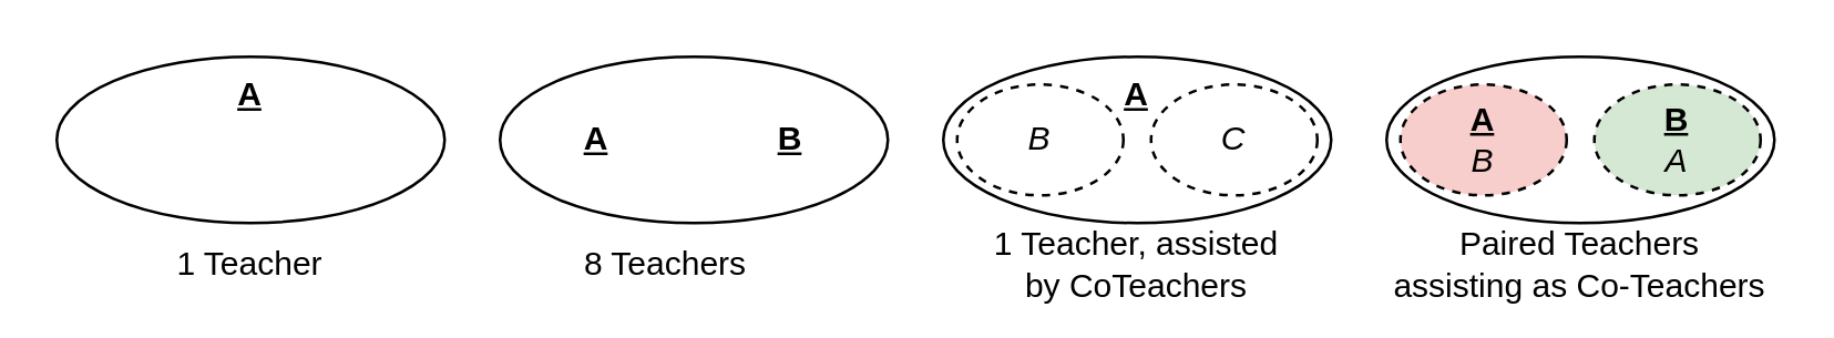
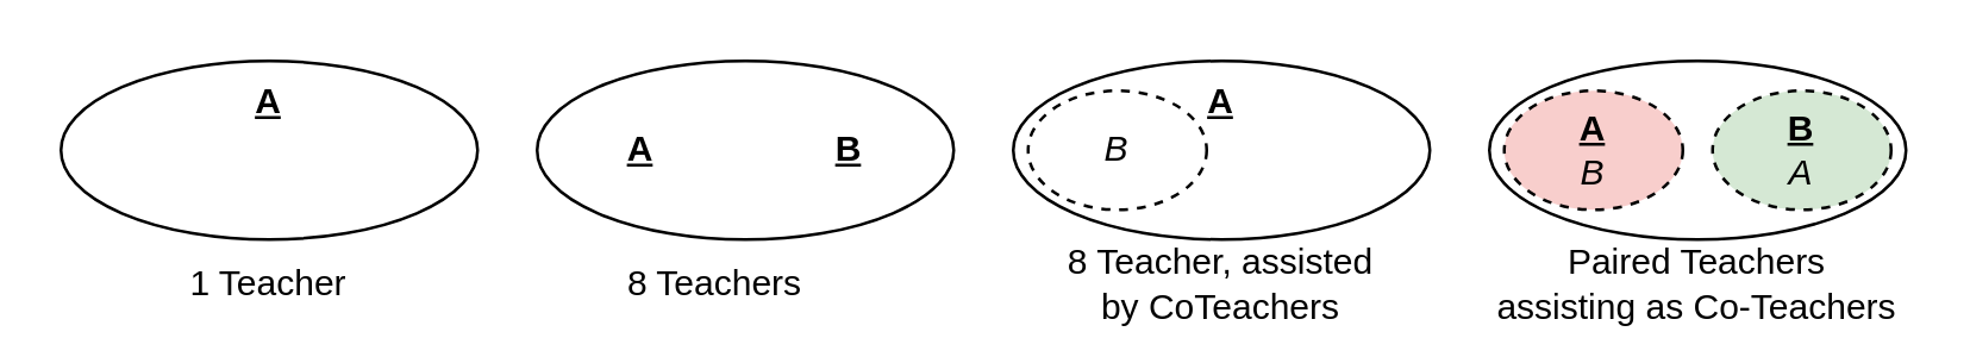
  <mxCell id="0" />
  <mxCell id="1" parent="0" />
  <mxCell id="2" value="" style="ellipse;whiteSpace=wrap;html=1;container=1;collapsible=0;recursiveResize=0;verticalAlign=top;fontStyle=5" vertex="1" parent="1"><mxGeometry x="180" y="20" width="140" height="60" as="geometry" /></mxCell>
  <mxCell id="3" value="A" style="ellipse;whiteSpace=wrap;html=1;container=1;collapsible=0;recursiveResize=0;verticalAlign=top;fontStyle=5" vertex="1" parent="1"><mxGeometry x="340" y="20" width="140" height="60" as="geometry" /></mxCell>
  <mxCell id="4" value="B" style="ellipse;whiteSpace=wrap;html=1;dashed=1;fontStyle=2" vertex="1" parent="3"><mxGeometry x="5" y="10" width="60" height="40" as="geometry" /></mxCell>
- <mxCell id="5" value="C" style="ellipse;whiteSpace=wrap;html=1;dashed=1;fontStyle=2" vertex="1" parent="3"><mxGeometry x="75" y="10" width="60" height="40" as="geometry" /></mxCell>
  <mxCell id="6" value="&lt;b&gt;&lt;u style=&quot;font-style: normal;&quot;&gt;A&lt;/u&gt;&lt;/b&gt;" style="ellipse;whiteSpace=wrap;html=1;dashed=1;fontStyle=2;strokeColor=none;" vertex="1" parent="3"><mxGeometry x="-155" y="10" width="60" height="40" as="geometry" /></mxCell>
  <mxCell id="7" value="&lt;b&gt;&lt;u style=&quot;font-style: normal;&quot;&gt;B&lt;/u&gt;&lt;/b&gt;" style="ellipse;whiteSpace=wrap;html=1;dashed=1;fontStyle=2;strokeColor=none;" vertex="1" parent="3"><mxGeometry x="-85" y="10" width="60" height="40" as="geometry" /></mxCell>
  <mxCell id="8" value="A" style="ellipse;whiteSpace=wrap;html=1;container=1;collapsible=0;recursiveResize=0;verticalAlign=top;fontStyle=5" vertex="1" parent="1"><mxGeometry x="20" y="20" width="140" height="60" as="geometry" /></mxCell>
  <mxCell id="9" value="1 Teacher" style="text;html=1;strokeColor=none;fillColor=none;align=center;verticalAlign=middle;whiteSpace=wrap;rounded=0;dashed=1;" vertex="1" parent="1"><mxGeometry x="20" y="90" width="140" height="10" as="geometry" /></mxCell>
  <mxCell id="10" value="" style="ellipse;whiteSpace=wrap;html=1;container=1;collapsible=0;recursiveResize=0;verticalAlign=top;" vertex="1" parent="1"><mxGeometry x="500" y="20" width="140" height="60" as="geometry" /></mxCell>
  <mxCell id="11" value="&lt;b style=&quot;text-decoration-line: underline;&quot;&gt;A&lt;/b&gt;&lt;br&gt;&lt;i style=&quot;&quot;&gt;B&lt;/i&gt;" style="ellipse;whiteSpace=wrap;html=1;dashed=1;fillColor=#f8cecc;" vertex="1" parent="10"><mxGeometry x="5" y="10" width="60" height="40" as="geometry" /></mxCell>
  <mxCell id="12" value="&lt;b&gt;&lt;u&gt;B&lt;/u&gt;&lt;/b&gt;&lt;br&gt;&lt;i style=&quot;&quot;&gt;A&lt;/i&gt;" style="ellipse;whiteSpace=wrap;html=1;dashed=1;fillColor=#d5e8d4;" vertex="1" parent="10"><mxGeometry x="75" y="10" width="60" height="40" as="geometry" /></mxCell>
- <mxCell id="13" value="1 Teacher, assisted &lt;br&gt;by CoTeachers" style="text;html=1;strokeColor=none;fillColor=none;align=center;verticalAlign=middle;whiteSpace=wrap;rounded=0;dashed=1;" vertex="1" parent="1"><mxGeometry x="340" y="90" width="140" height="10" as="geometry" /></mxCell>
+ <mxCell id="13" value="8 Teacher, assisted &lt;br&gt;by CoTeachers" style="text;html=1;strokeColor=none;fillColor=none;align=center;verticalAlign=middle;whiteSpace=wrap;rounded=0;dashed=1;" vertex="1" parent="1"><mxGeometry x="340" y="90" width="140" height="10" as="geometry" /></mxCell>
  <mxCell id="14" value="Paired Teachers&lt;br&gt;assisting as Co-Teachers" style="text;html=1;strokeColor=none;fillColor=none;align=center;verticalAlign=middle;whiteSpace=wrap;rounded=0;dashed=1;" vertex="1" parent="1"><mxGeometry x="500" y="90" width="140" height="10" as="geometry" /></mxCell>
  <mxCell id="15" value="8 Teachers" style="text;html=1;strokeColor=none;fillColor=none;align=center;verticalAlign=middle;whiteSpace=wrap;rounded=0;dashed=1;" vertex="1" parent="1"><mxGeometry x="170" y="90" width="140" height="10" as="geometry" /></mxCell>
